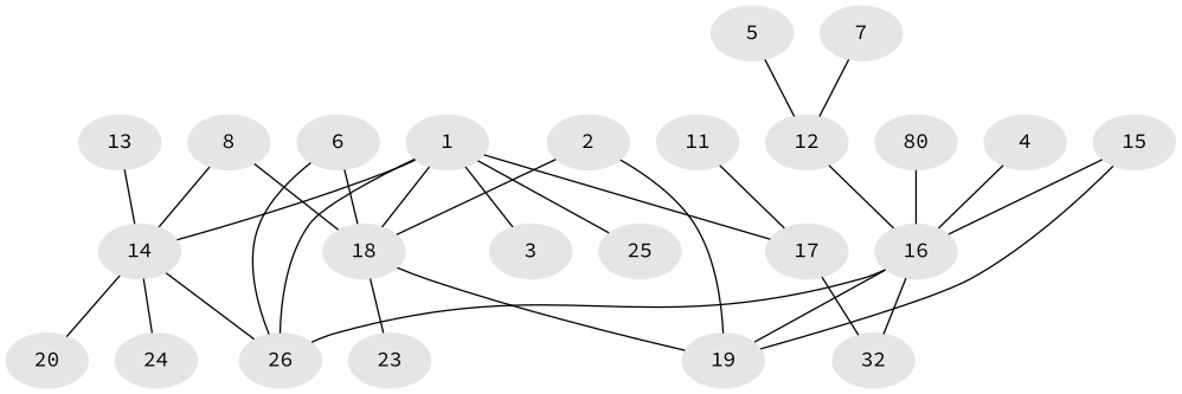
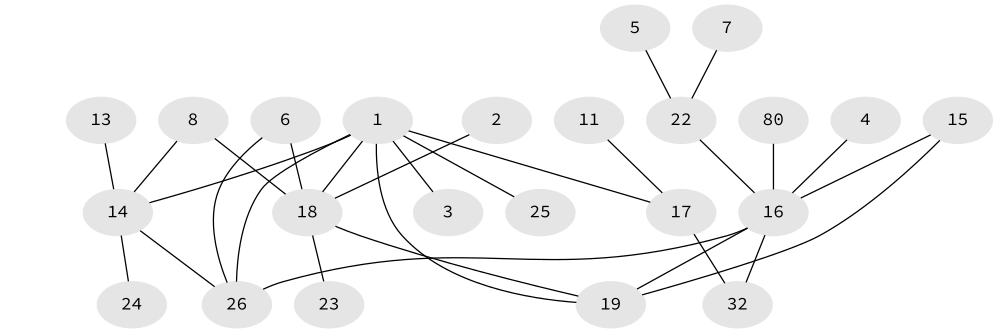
  graph {
    fontname="Source Code Pro"
    node [color=gray90 fontname="Source Code Pro" style=filled]
    edge [fontname="Source Code Pro" weight=1.0]
    1
    3
    14
    17
    18
    19
    25
    26
-   20
    24
    n11 [label=32]
    23
    2
    4
    16
    5
-   12
+   12 [label=22]
    6
    7
    8
    n21 [label=80]
    11
    13
    15
    1 -- 3
    1 -- 14
    1 -- 17
    1 -- 18 [weight=2.0]
-   2 -- 19 [weight=2.0]
+   1 -- 19 [weight=2.0]
    1 -- 25
    1 -- 26 [weight=2.0]
    14 -- 26
-   14 -- 20
    14 -- 24
    17 -- n11
    18 -- 19
    18 -- 23
    2 -- 18
    4 -- 16
    16 -- 19
    16 -- 26 [weight=2.0]
    16 -- n11
    5 -- 12
    12 -- 16
    6 -- 18
    6 -- 26
    7 -- 12
    8 -- 14
    8 -- 18
    n21 -- 16
    11 -- 17
    13 -- 14
    15 -- 19
    15 -- 16
  }
